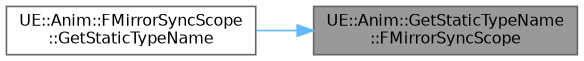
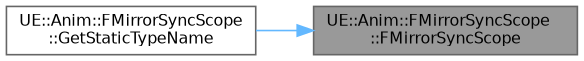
  digraph {
    rankdir=RL
    node [fontname=Helvetica fontsize=10 shape=box style=filled]
-   n1 [color=gray40 fillcolor=grey60 fontcolor=black height=0.2 label="UE::Anim::GetStaticTypeName\l::FMirrorSyncScope" width=0.4]
+   n1 [color=gray40 fillcolor=grey60 fontcolor=black height=0.2 label="UE::Anim::FMirrorSyncScope\l::FMirrorSyncScope" width=0.4]
    n2 [color=grey40 fillcolor=white height=0.2 label="UE::Anim::FMirrorSyncScope\l::GetStaticTypeName" width=0.4]
    n1 -> n2 [color=steelblue1 dir=back fontname=Helvetica fontsize=10 labelfontname=Helvetica labelfontsize=10 style=solid]
  }
